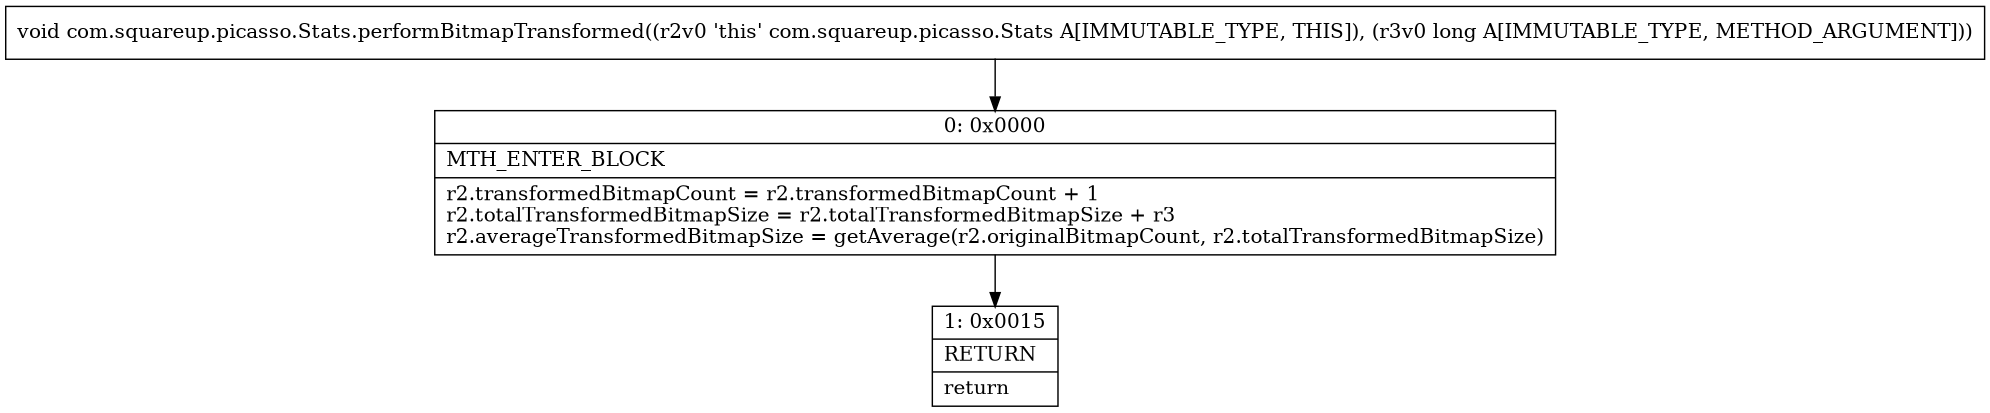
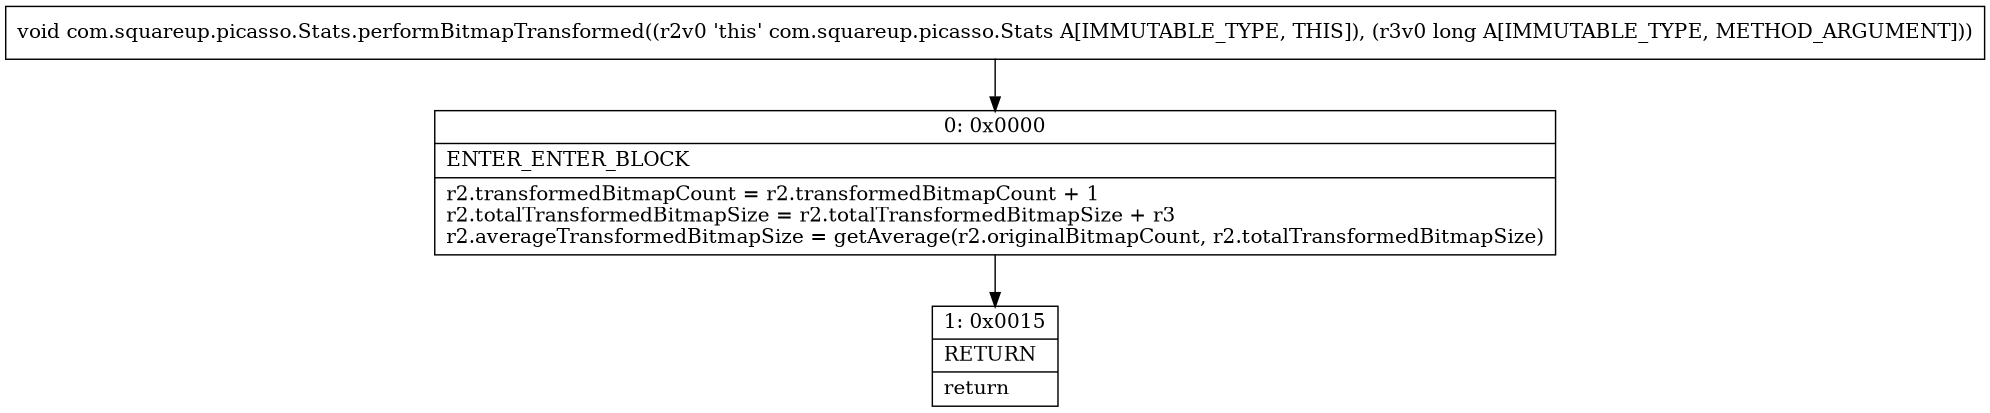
  digraph {
    node [shape=record]
-   n1 [label="{0\:\ 0x0000|MTH_ENTER_BLOCK\l|r2.transformedBitmapCount = r2.transformedBitmapCount + 1\lr2.totalTransformedBitmapSize = r2.totalTransformedBitmapSize + r3\lr2.averageTransformedBitmapSize = getAverage(r2.originalBitmapCount, r2.totalTransformedBitmapSize)\l}"]
+   n1 [label="{0\:\ 0x0000|ENTER_ENTER_BLOCK\l|r2.transformedBitmapCount = r2.transformedBitmapCount + 1\lr2.totalTransformedBitmapSize = r2.totalTransformedBitmapSize + r3\lr2.averageTransformedBitmapSize = getAverage(r2.originalBitmapCount, r2.totalTransformedBitmapSize)\l}"]
    n2 [label="{1\:\ 0x0015|RETURN\l|return\l}"]
    n3 [label="{void com.squareup.picasso.Stats.performBitmapTransformed((r2v0 'this' com.squareup.picasso.Stats A[IMMUTABLE_TYPE, THIS]), (r3v0 long A[IMMUTABLE_TYPE, METHOD_ARGUMENT])) }"]
    n1 -> n2
    n3 -> n1
  }
